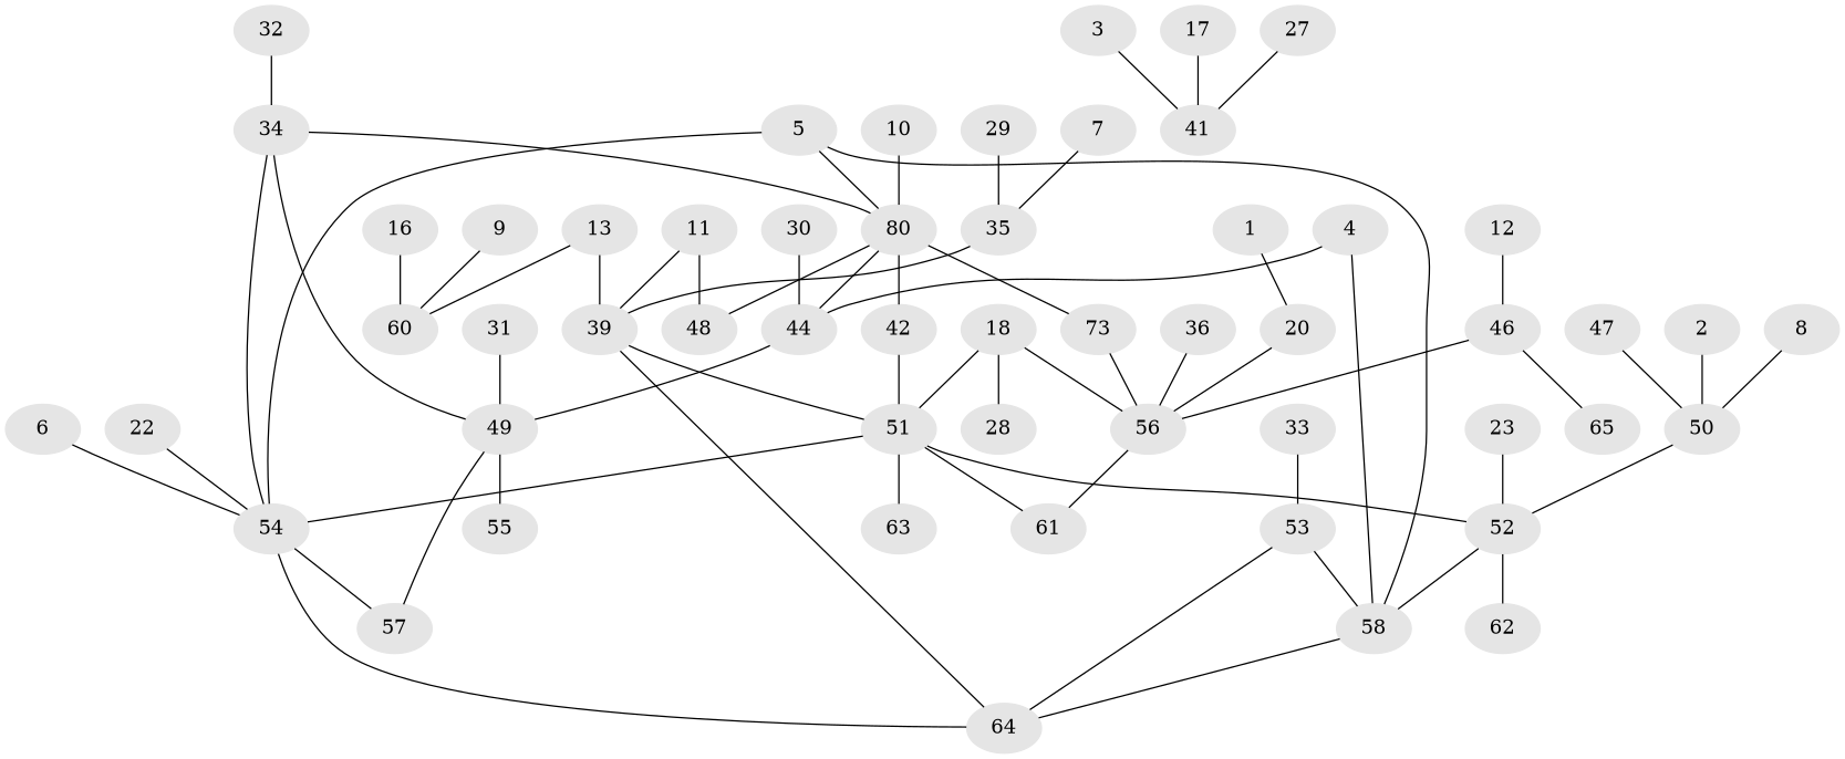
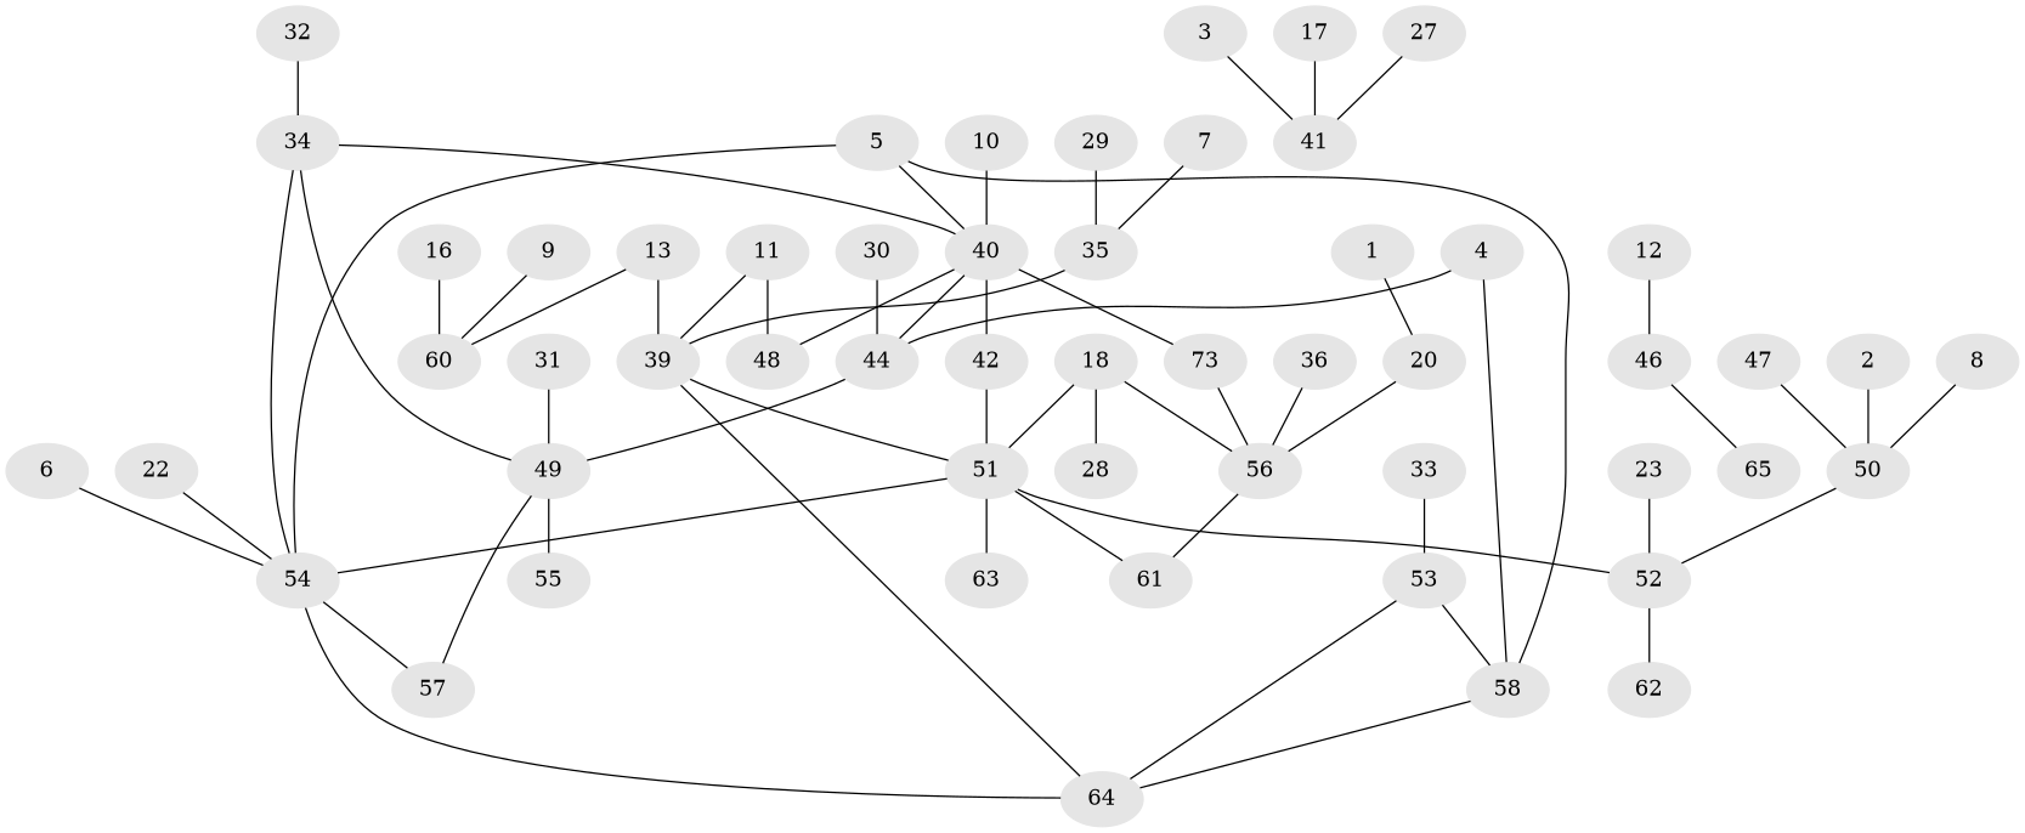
  graph {
    node [color=gray90 style=filled]
    edge [weight=1.0]
    1
    20
    56
    2
    50
    52
    3
    41
    4
    44
    58
    49
    64
    5
-   40 [label=80]
+   40
    54
    48
    42
    n19 [label=73]
    57
    6
    7
    35
    39
    8
    9
    60
    10
    12
    46
    65
    13
    51
    16
    17
    18
    28
    61
    63
    n40 [label=11]
    22
    23
    62
    27
    29
    30
    31
    55
    32
    34
    33
    53
    36
    47
    1 -- 20
    20 -- 56
    56 -- 61
    2 -- 50
    50 -- 52
-   52 -- 58
    52 -- 62
    3 -- 41
    4 -- 44
    4 -- 58
    44 -- 49 [weight=2.0]
    58 -- 64
    49 -- 57
    49 -- 55
    5 -- 58
    5 -- 40
    5 -- 54
    40 -- 44
    40 -- 48
    40 -- 42
    40 -- n19
    54 -- 64
    54 -- 57
    42 -- 51
    n19 -- 56
    6 -- 54
    7 -- 35
    35 -- 39
    39 -- 64
    39 -- 51
    8 -- 50
    9 -- 60
    10 -- 40
    12 -- 46
-   46 -- 56
    46 -- 65
    13 -- 39
    13 -- 60
    51 -- 52
    51 -- 54
    51 -- 61
    51 -- 63
    16 -- 60
    17 -- 41
    18 -- 56
    18 -- 51
    18 -- 28
    n40 -- 48
    n40 -- 39
    22 -- 54
    23 -- 52
    27 -- 41
    29 -- 35
    30 -- 44
    31 -- 49
    32 -- 34
    34 -- 49
    34 -- 40
    34 -- 54
    33 -- 53
    53 -- 58
    53 -- 64
    36 -- 56
    47 -- 50
  }
